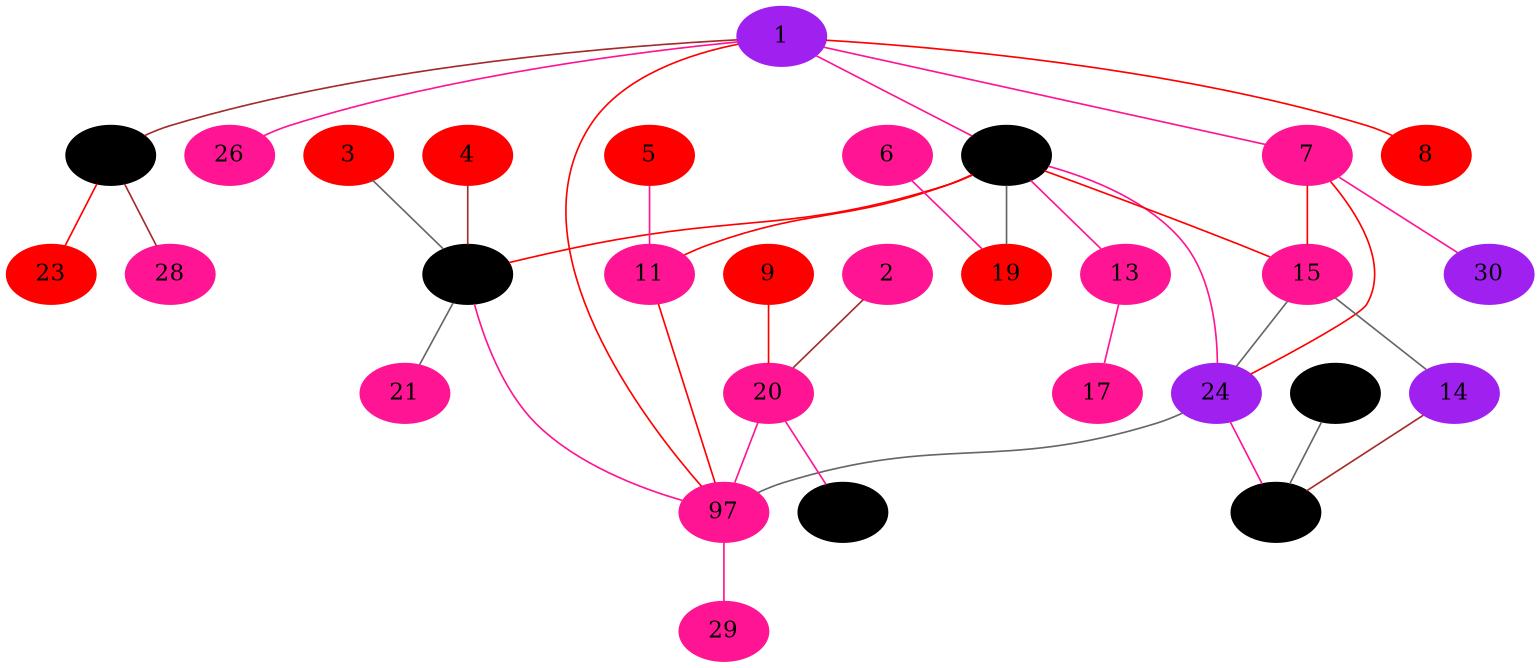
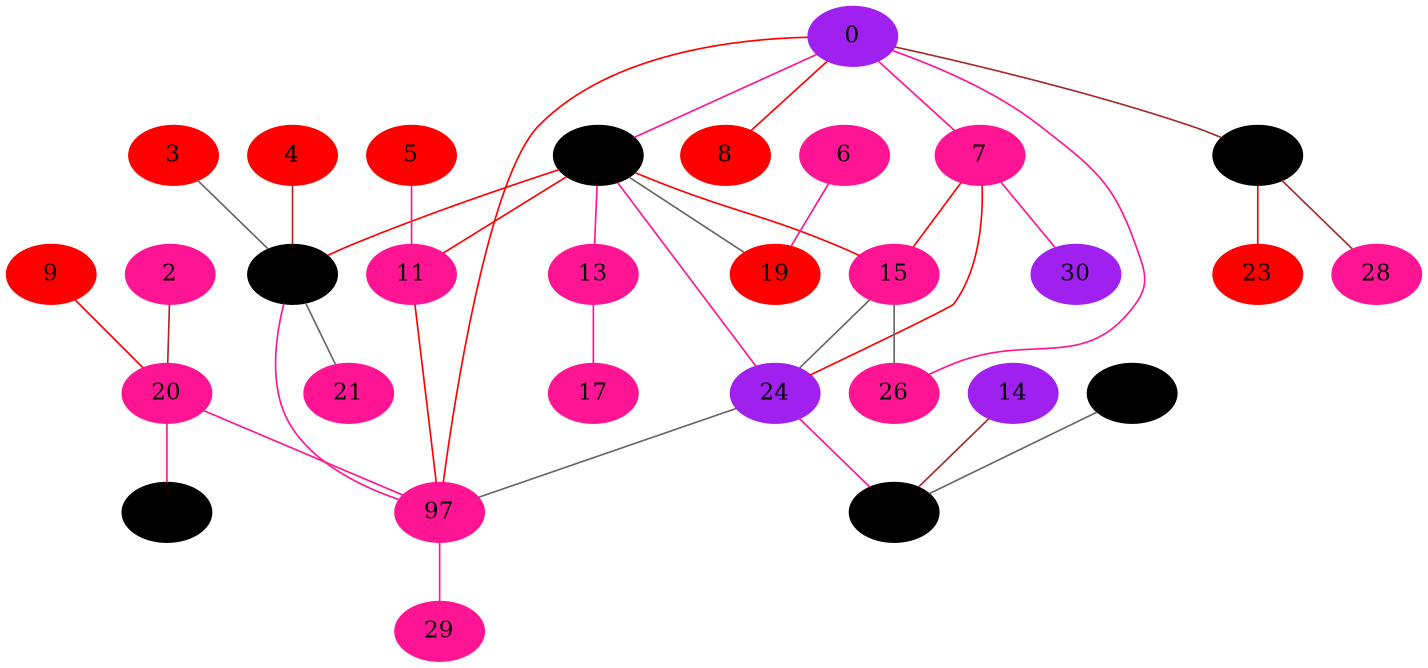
  graph {
    node [color=deeppink style=filled]
    edge [color=deeppink weight=1.0]
-   1 [color=purple]
+   1 [color=purple label=0]
    7
    8 [color=red]
    10 [color=black]
    12 [color=black]
    n6 [label=97]
    26
    24 [color=purple]
    15
    30 [color=purple]
    16 [color=black]
    11
    19 [color=red]
    13
    23 [color=red]
    28
    25 [color=black]
    29
    2
    20
    22 [color=black]
    3 [color=red]
    21
    4 [color=red]
    5 [color=red]
    6
    9 [color=red]
    17
    14 [color=purple]
    18 [color=black]
    1 -- 7
    1 -- 8 [color=red]
    1 -- 10
    1 -- 12 [color=brown]
    1 -- n6 [color=red]
    1 -- 26
    7 -- 24 [color=red]
    7 -- 15 [color=red]
    7 -- 30
    10 -- 24
    10 -- 15 [color=red]
    10 -- 16 [color=red weight=2.0]
    10 -- 11 [color=red]
    10 -- 19 [color=gray40]
    10 -- 13
    12 -- 23 [color=red]
    12 -- 28 [color=brown]
    n6 -- 29
    24 -- n6 [color=gray40 weight=2.0]
    24 -- 25 [weight=2.0]
-   15 -- 14 [color=gray40]
+   15 -- 26 [color=gray40]
    15 -- 24 [color=gray40]
    16 -- n6
    16 -- 21 [color=gray40]
    11 -- n6 [color=red]
    13 -- 17
    2 -- 20 [color=brown]
    20 -- n6 [weight=2.0]
    20 -- 22
    3 -- 16 [color=gray40]
    4 -- 16 [color=brown]
    5 -- 11
    6 -- 19
    9 -- 20 [color=red]
    14 -- 25 [color=brown]
    18 -- 25 [color=gray40]
  }
